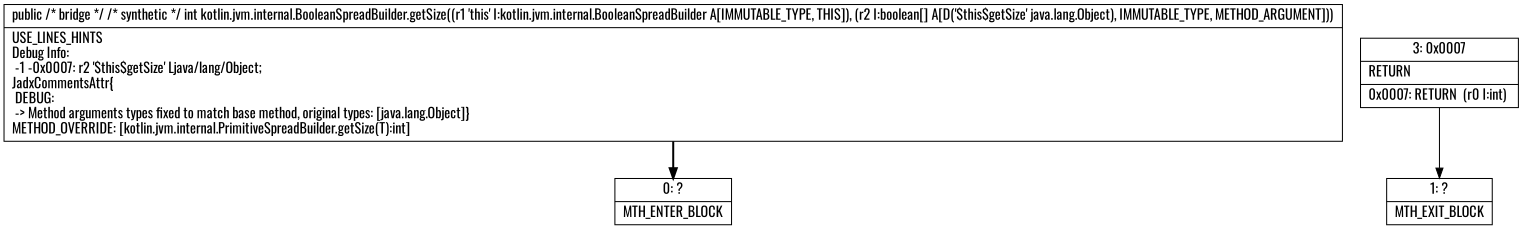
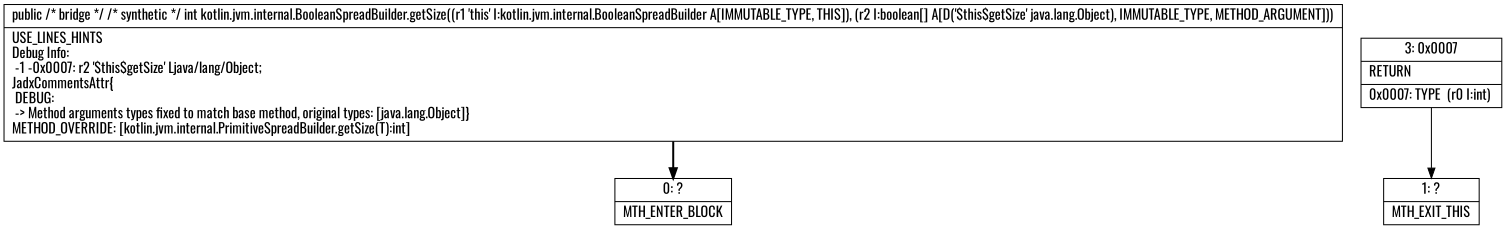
  digraph {
    fontname=Oswald
    node [fontname=Oswald shape=record]
    edge [fontname=Oswald]
    n1 [label="{0\:\ ?|MTH_ENTER_BLOCK\l}"]
-   n2 [label="{3\:\ 0x0007|RETURN\l|0x0007: RETURN  (r0 I:int) \l}"]
-   n3 [label="{1\:\ ?|MTH_EXIT_BLOCK\l}"]
+   n2 [label="{3\:\ 0x0007|RETURN\l|0x0007: TYPE  (r0 I:int) \l}"]
+   n3 [label="{1\:\ ?|MTH_EXIT_THIS\l}"]
    n4 [label="{public \/* bridge *\/ \/* synthetic *\/ int kotlin.jvm.internal.BooleanSpreadBuilder.getSize((r1 'this' I:kotlin.jvm.internal.BooleanSpreadBuilder A[IMMUTABLE_TYPE, THIS]), (r2 I:boolean[] A[D('$this$getSize' java.lang.Object), IMMUTABLE_TYPE, METHOD_ARGUMENT]))  | USE_LINES_HINTS\lDebug Info:\l  \-1 \-0x0007: r2 '$this$getSize' Ljava\/lang\/Object;\lJadxCommentsAttr\{\l DEBUG: \l \-\> Method arguments types fixed to match base method, original types: [java.lang.Object]\}\lMETHOD_OVERRIDE: [kotlin.jvm.internal.PrimitiveSpreadBuilder.getSize(T):int]\l}"]
    n2 -> n3 [style=solid]
    n4 -> n1 [style=bold]
  }
